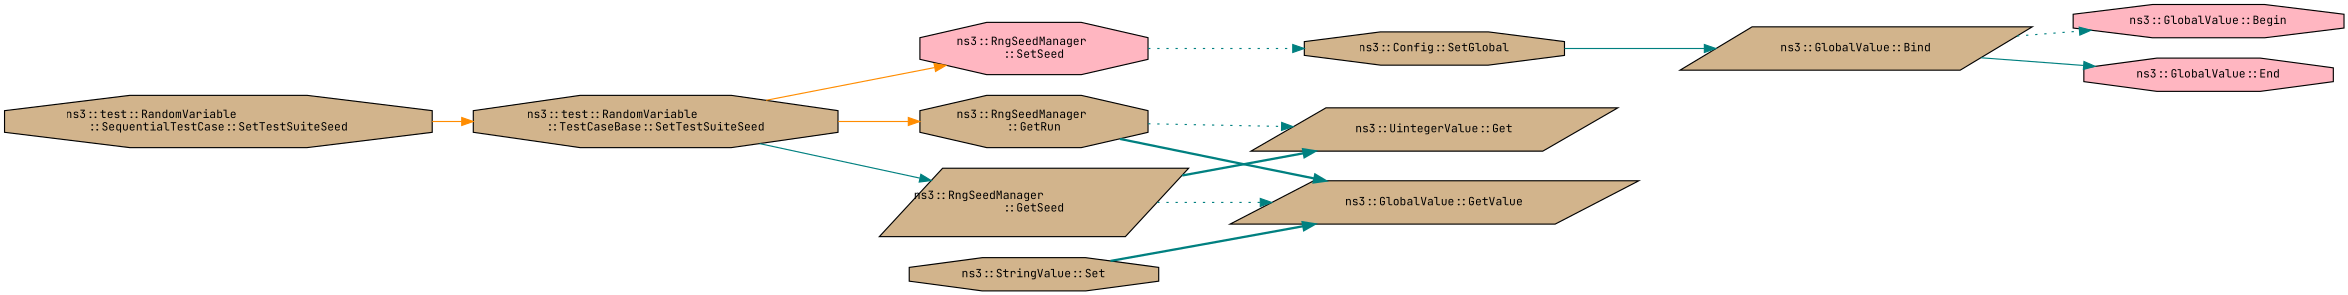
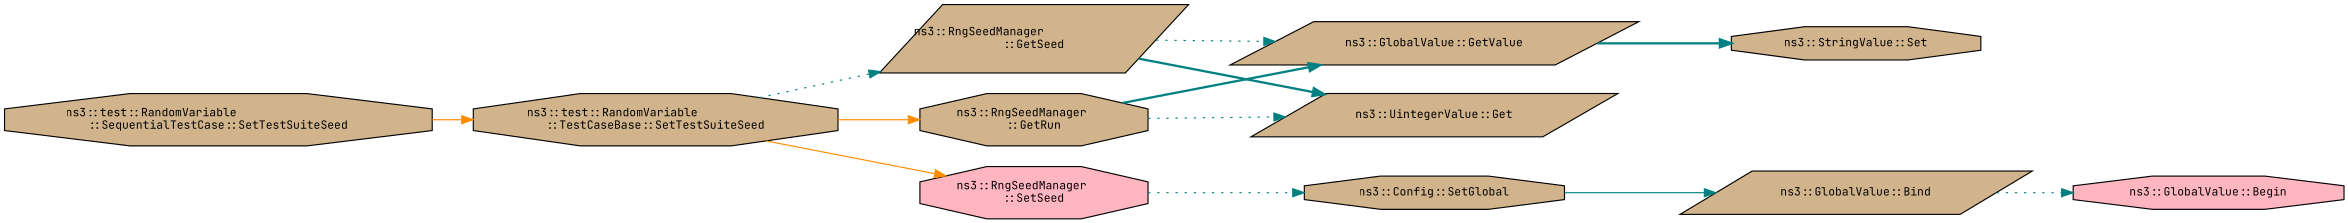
  digraph {
    fontname="JetBrains Mono"
    rankdir=LR
    node [color=black fillcolor=tan fontname="JetBrains Mono" fontsize=10 shape=octagon style=filled]
    edge [color=teal fontname="JetBrains Mono" fontsize=10 labelfontname=Helvetica labelfontsize=10 style=solid]
    n1 [fontcolor=black height=0.2 label="ns3::test::RandomVariable\l::SequentialTestCase::SetTestSuiteSeed" width=0.4]
    n2 [height=0.2 label="ns3::test::RandomVariable\l::TestCaseBase::SetTestSuiteSeed" width=0.4]
    n3 [height=0.2 label="ns3::RngSeedManager\l::GetRun" width=0.4]
    n4 [height=0.2 label="ns3::RngSeedManager\l::GetSeed" shape=parallelogram width=0.4]
    n5 [fillcolor=lightpink height=0.2 label="ns3::RngSeedManager\l::SetSeed" width=0.4]
    n6 [height=0.2 label="ns3::UintegerValue::Get" shape=parallelogram width=0.4]
    n7 [height=0.2 label="ns3::GlobalValue::GetValue" shape=parallelogram width=0.4]
    n8 [height=0.2 label="ns3::Config::SetGlobal" width=0.4]
    n9 [height=0.2 label="ns3::StringValue::Set" width=0.4]
    n10 [height=0.2 label="ns3::GlobalValue::Bind" shape=parallelogram width=0.4]
    n11 [fillcolor=lightpink height=0.2 label="ns3::GlobalValue::Begin" width=0.4]
-   n12 [fillcolor=lightpink height=0.2 label="ns3::GlobalValue::End" width=0.4]
    n1 -> n2 [color=darkorange]
    n2 -> n3 [color=darkorange]
-   n2 -> n4
+   n2 -> n4 [style=dotted]
    n2 -> n5 [color=darkorange]
    n3 -> n6 [style=dotted]
    n3 -> n7 [style=bold]
    n4 -> n6 [style=bold]
    n4 -> n7 [style=dotted]
    n5 -> n8 [style=dotted]
-   n9 -> n7 [style=bold]
+   n7 -> n9 [style=bold]
    n8 -> n10
    n10 -> n11 [style=dotted]
-   n10 -> n12
  }
